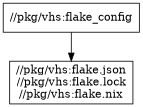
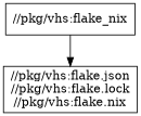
  digraph {
    fontname="DejaVu Serif"
    node [shape=box fontname="DejaVu Serif"]
-   "//pkg/vhs:flake_config"
+   "//pkg/vhs:flake_config" [label="//pkg/vhs:flake_nix"]
    "//pkg/vhs:flake.json\n//pkg/vhs:flake.lock\n//pkg/vhs:flake.nix"
    "//pkg/vhs:flake_config" -> "//pkg/vhs:flake.json\n//pkg/vhs:flake.lock\n//pkg/vhs:flake.nix" [fontname="DejaVu Serif"]
  }
